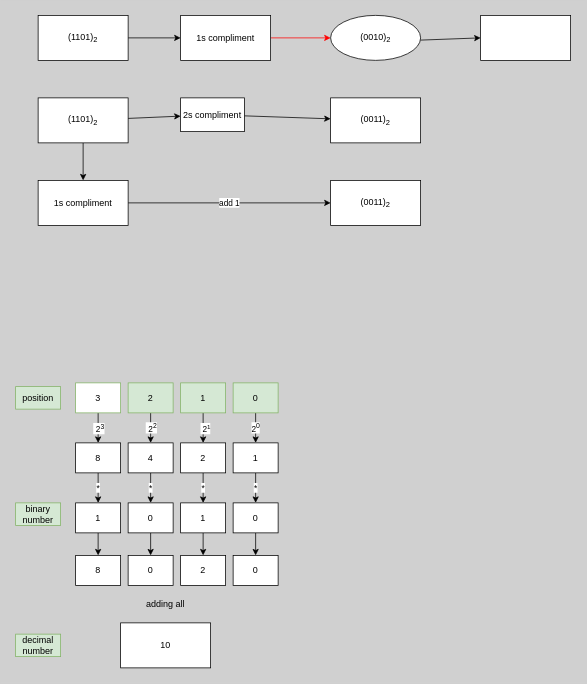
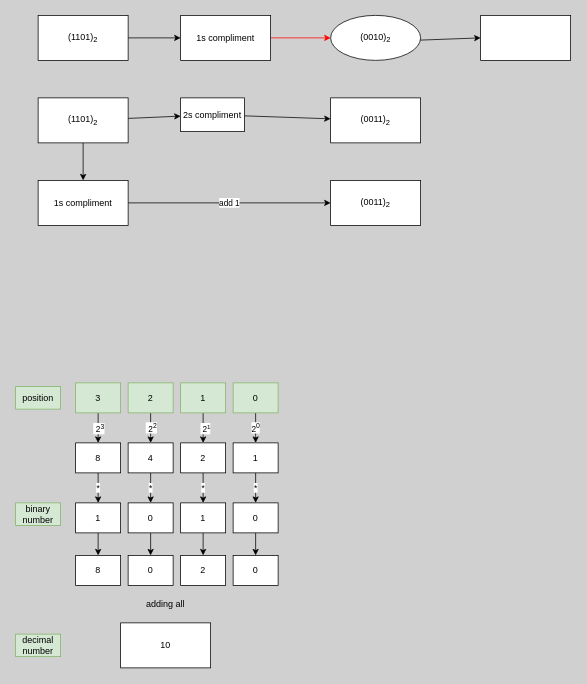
  <mxCell id="0" />
  <mxCell id="1" parent="0" />
  <mxCell id="2" value="" style="edgeStyle=none;html=1;" parent="1" source="7" target="4" edge="1"><mxGeometry relative="1" as="geometry" /></mxCell>
  <mxCell id="3" value="" style="edgeStyle=none;html=1;strokeColor=#FF0000;" parent="1" source="4" target="9" edge="1"><mxGeometry relative="1" as="geometry" /></mxCell>
  <mxCell id="4" value="1s compliment" style="whiteSpace=wrap;html=1;" parent="1" vertex="1"><mxGeometry x="240" y="20" width="120" height="60" as="geometry" /></mxCell>
  <mxCell id="5" value="" style="edgeStyle=none;html=1;" parent="1" source="6" target="13" edge="1"><mxGeometry relative="1" as="geometry" /></mxCell>
  <mxCell id="6" value="2s compliment" style="whiteSpace=wrap;html=1;" parent="1" vertex="1"><mxGeometry x="240" y="130" width="85" height="45" as="geometry" /></mxCell>
  <mxCell id="7" value="(1101)&lt;sub&gt;2&lt;/sub&gt;" style="whiteSpace=wrap;html=1;" parent="1" vertex="1"><mxGeometry x="50" y="20" width="120" height="60" as="geometry" /></mxCell>
  <mxCell id="8" value="" style="edgeStyle=none;html=1;" parent="1" source="9" target="53" edge="1"><mxGeometry relative="1" as="geometry" /></mxCell>
  <mxCell id="9" value="&lt;span style=&quot;color: rgb(0, 0, 0);&quot;&gt;(0010)&lt;/span&gt;&lt;sub&gt;2&lt;/sub&gt;" style="ellipse;whiteSpace=wrap;html=1;" parent="1" vertex="1"><mxGeometry x="440" y="20" width="120" height="60" as="geometry" /></mxCell>
  <mxCell id="10" value="" style="edgeStyle=none;html=1;" parent="1" source="12" target="6" edge="1"><mxGeometry relative="1" as="geometry" /></mxCell>
  <mxCell id="11" value="" style="edgeStyle=none;html=1;" parent="1" source="12" target="15" edge="1"><mxGeometry relative="1" as="geometry" /></mxCell>
  <mxCell id="12" value="&lt;span style=&quot;color: rgb(0, 0, 0);&quot;&gt;(1101)&lt;/span&gt;&lt;sub&gt;2&lt;/sub&gt;" style="whiteSpace=wrap;html=1;" parent="1" vertex="1"><mxGeometry x="50" y="130" width="120" height="60" as="geometry" /></mxCell>
  <mxCell id="13" value="&lt;span style=&quot;color: rgb(0, 0, 0);&quot;&gt;(0011)&lt;/span&gt;&lt;sub&gt;2&lt;/sub&gt;" style="whiteSpace=wrap;html=1;" parent="1" vertex="1"><mxGeometry x="440" y="130" width="120" height="60" as="geometry" /></mxCell>
  <mxCell id="14" value="add 1" style="edgeStyle=none;html=1;" parent="1" source="15" target="16" edge="1"><mxGeometry relative="1" as="geometry" /></mxCell>
  <mxCell id="15" value="1s compliment" style="whiteSpace=wrap;html=1;" parent="1" vertex="1"><mxGeometry x="50" y="240" width="120" height="60" as="geometry" /></mxCell>
  <mxCell id="16" value="&lt;span style=&quot;color: rgb(0, 0, 0);&quot;&gt;(0011)&lt;/span&gt;&lt;sub&gt;2&lt;/sub&gt;" style="whiteSpace=wrap;html=1;" parent="1" vertex="1"><mxGeometry x="440" y="240" width="120" height="60" as="geometry" /></mxCell>
  <mxCell id="17" value="" style="edgeStyle=none;html=1;" parent="1" source="19" target="30" edge="1"><mxGeometry relative="1" as="geometry" /></mxCell>
  <mxCell id="18" value="&lt;span style=&quot;color: rgb(0, 0, 0);&quot;&gt;&amp;nbsp;2&lt;/span&gt;&lt;sup&gt;3&lt;/sup&gt;" style="edgeLabel;html=1;align=center;verticalAlign=middle;resizable=0;points=[];" parent="17" vertex="1" connectable="0"><mxGeometry x="-0.013" relative="1" as="geometry"><mxPoint as="offset" /></mxGeometry></mxCell>
- <mxCell id="19" value="3" style="whiteSpace=wrap;html=1;fillColor=#ffffff;strokeColor=#82b366;" parent="1" vertex="1"><mxGeometry x="100" y="510" width="60" height="40" as="geometry" /></mxCell>
+ <mxCell id="19" value="3" style="whiteSpace=wrap;html=1;fillColor=#d5e8d4;strokeColor=#82b366;" parent="1" vertex="1"><mxGeometry x="100" y="510" width="60" height="40" as="geometry" /></mxCell>
  <mxCell id="20" value="" style="edgeStyle=none;html=1;" parent="1" source="22" target="32" edge="1"><mxGeometry relative="1" as="geometry" /></mxCell>
  <mxCell id="21" value="&lt;span style=&quot;color: rgb(0, 0, 0);&quot;&gt;&amp;nbsp;2&lt;/span&gt;&lt;sup&gt;2&lt;/sup&gt;" style="edgeLabel;html=1;align=center;verticalAlign=middle;resizable=0;points=[];" parent="20" vertex="1" connectable="0"><mxGeometry x="-0.064" relative="1" as="geometry"><mxPoint as="offset" /></mxGeometry></mxCell>
  <mxCell id="22" value="2" style="whiteSpace=wrap;html=1;fillColor=#d5e8d4;strokeColor=#82b366;" parent="1" vertex="1"><mxGeometry x="170" y="510" width="60" height="40" as="geometry" /></mxCell>
  <mxCell id="23" value="" style="edgeStyle=none;html=1;entryX=0.5;entryY=0;entryDx=0;entryDy=0;" parent="1" source="25" target="34" edge="1"><mxGeometry relative="1" as="geometry" /></mxCell>
  <mxCell id="24" value="&lt;span style=&quot;color: rgb(0, 0, 0);&quot;&gt;&amp;nbsp;2&lt;/span&gt;&lt;font size=&quot;1&quot;&gt;&lt;sup&gt;1&lt;/sup&gt;&lt;/font&gt;" style="edgeLabel;html=1;align=center;verticalAlign=middle;resizable=0;points=[];" parent="23" vertex="1" connectable="0"><mxGeometry x="0.013" y="2" relative="1" as="geometry"><mxPoint as="offset" /></mxGeometry></mxCell>
  <mxCell id="25" value="1" style="whiteSpace=wrap;html=1;fillColor=#d5e8d4;strokeColor=#82b366;" parent="1" vertex="1"><mxGeometry x="240" y="510" width="60" height="40" as="geometry" /></mxCell>
  <mxCell id="26" value="2&lt;sup&gt;0&lt;/sup&gt;" style="edgeStyle=none;html=1;" parent="1" source="27" target="36" edge="1"><mxGeometry relative="1" as="geometry" /></mxCell>
  <mxCell id="27" value="0" style="whiteSpace=wrap;html=1;fillColor=#d5e8d4;strokeColor=#82b366;" parent="1" vertex="1"><mxGeometry x="310" y="510" width="60" height="40" as="geometry" /></mxCell>
  <mxCell id="28" value="position" style="text;strokeColor=#82b366;align=center;fillColor=#d5e8d4;html=1;verticalAlign=middle;whiteSpace=wrap;rounded=0;" parent="1" vertex="1"><mxGeometry x="20" y="515" width="60" height="30" as="geometry" /></mxCell>
  <mxCell id="29" value="*" style="edgeStyle=none;html=1;" parent="1" source="30" target="38" edge="1"><mxGeometry relative="1" as="geometry" /></mxCell>
  <mxCell id="30" value="8" style="whiteSpace=wrap;html=1;" parent="1" vertex="1"><mxGeometry x="100" y="590" width="60" height="40" as="geometry" /></mxCell>
  <mxCell id="31" value="*" style="edgeStyle=none;html=1;" parent="1" source="32" target="40" edge="1"><mxGeometry relative="1" as="geometry" /></mxCell>
  <mxCell id="32" value="4" style="whiteSpace=wrap;html=1;" parent="1" vertex="1"><mxGeometry x="170" y="590" width="60" height="40" as="geometry" /></mxCell>
  <mxCell id="33" value="*" style="edgeStyle=none;html=1;entryX=0.5;entryY=0;entryDx=0;entryDy=0;" parent="1" source="34" target="42" edge="1"><mxGeometry relative="1" as="geometry" /></mxCell>
  <mxCell id="34" value="2" style="whiteSpace=wrap;html=1;" parent="1" vertex="1"><mxGeometry x="240" y="590" width="60" height="40" as="geometry" /></mxCell>
  <mxCell id="35" value="*" style="edgeStyle=none;html=1;" parent="1" source="36" target="44" edge="1"><mxGeometry relative="1" as="geometry" /></mxCell>
  <mxCell id="36" value="1" style="whiteSpace=wrap;html=1;" parent="1" vertex="1"><mxGeometry x="310" y="590" width="60" height="40" as="geometry" /></mxCell>
  <mxCell id="37" value="" style="edgeStyle=none;html=1;" parent="1" source="38" target="45" edge="1"><mxGeometry relative="1" as="geometry" /></mxCell>
  <mxCell id="38" value="1" style="whiteSpace=wrap;html=1;" parent="1" vertex="1"><mxGeometry x="100" y="670" width="60" height="40" as="geometry" /></mxCell>
  <mxCell id="39" value="" style="edgeStyle=none;html=1;" parent="1" source="40" target="46" edge="1"><mxGeometry relative="1" as="geometry" /></mxCell>
  <mxCell id="40" value="0" style="whiteSpace=wrap;html=1;" parent="1" vertex="1"><mxGeometry x="170" y="670" width="60" height="40" as="geometry" /></mxCell>
  <mxCell id="41" style="edgeStyle=none;html=1;entryX=0.5;entryY=0;entryDx=0;entryDy=0;" parent="1" source="42" target="47" edge="1"><mxGeometry relative="1" as="geometry" /></mxCell>
  <mxCell id="42" value="1" style="whiteSpace=wrap;html=1;" parent="1" vertex="1"><mxGeometry x="240" y="670" width="60" height="40" as="geometry" /></mxCell>
  <mxCell id="43" value="" style="edgeStyle=none;html=1;" parent="1" source="44" target="48" edge="1"><mxGeometry relative="1" as="geometry" /></mxCell>
  <mxCell id="44" value="0" style="whiteSpace=wrap;html=1;" parent="1" vertex="1"><mxGeometry x="310" y="670" width="60" height="40" as="geometry" /></mxCell>
  <mxCell id="45" value="8" style="whiteSpace=wrap;html=1;" parent="1" vertex="1"><mxGeometry x="100" y="740" width="60" height="40" as="geometry" /></mxCell>
  <mxCell id="46" value="0" style="whiteSpace=wrap;html=1;" parent="1" vertex="1"><mxGeometry x="170" y="740" width="60" height="40" as="geometry" /></mxCell>
  <mxCell id="47" value="2" style="whiteSpace=wrap;html=1;" parent="1" vertex="1"><mxGeometry x="240" y="740" width="60" height="40" as="geometry" /></mxCell>
  <mxCell id="48" value="0" style="whiteSpace=wrap;html=1;" parent="1" vertex="1"><mxGeometry x="310" y="740" width="60" height="40" as="geometry" /></mxCell>
  <mxCell id="49" value="binary number" style="text;strokeColor=#82b366;align=center;fillColor=#d5e8d4;html=1;verticalAlign=middle;whiteSpace=wrap;rounded=0;" parent="1" vertex="1"><mxGeometry x="20" y="670" width="60" height="30" as="geometry" /></mxCell>
  <mxCell id="50" value="decimal number" style="text;strokeColor=#82b366;align=center;fillColor=#d5e8d4;html=1;verticalAlign=middle;whiteSpace=wrap;rounded=0;" parent="1" vertex="1"><mxGeometry x="20" y="845" width="60" height="30" as="geometry" /></mxCell>
  <mxCell id="51" value="10" style="whiteSpace=wrap;html=1;" parent="1" vertex="1"><mxGeometry x="160" y="830" width="120" height="60" as="geometry" /></mxCell>
  <mxCell id="52" value="adding all" style="text;strokeColor=none;align=center;fillColor=none;html=1;verticalAlign=middle;whiteSpace=wrap;rounded=0;" parent="1" vertex="1"><mxGeometry x="190" y="790" width="60" height="30" as="geometry" /></mxCell>
  <mxCell id="53" value="" style="whiteSpace=wrap;html=1;" parent="1" vertex="1"><mxGeometry x="640" y="20" width="120" height="60" as="geometry" /></mxCell>
